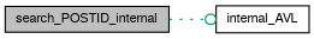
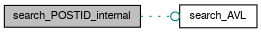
  digraph {
    rankdir=LR
    node [color=black fontname=FreeSans fontsize=10 shape=record style=filled]
    n1 [fillcolor=grey75 fontcolor=black height=0.2 label=search_POSTID_internal width=0.4]
-   n2 [fillcolor=white height=0.2 label=internal_AVL width=0.4]
+   n2 [fillcolor=white height=0.2 label=search_AVL width=0.4]
    n1 -> n2 [color=teal fontname=FreeSans fontsize=10 labelfontname=FreeSans labelfontsize=10 style=dotted arrowhead=odot]
  }
